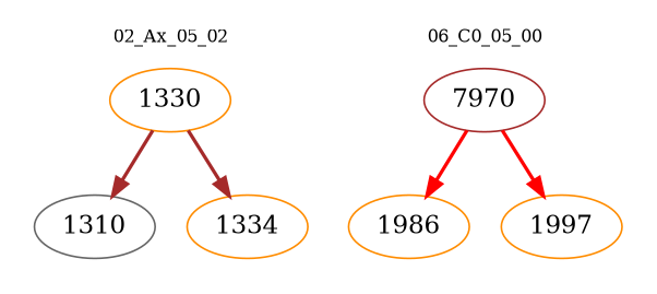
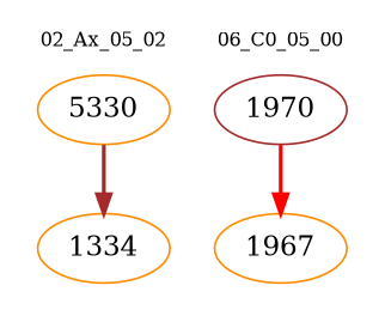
  digraph {
    node [color=darkorange]
    edge [color=brown style=bold]
-   n1 [label=1330]
-   n2 [color=gray40 label=1310]
+   n1 [label=5330]
    n3 [label=1334]
-   n4 [color=brown label=7970]
-   n5 [label=1986]
-   n6 [label=1997]
+   n4 [color=brown label=1970]
+   n6 [label=1967]
    subgraph cluster_1 {
      color=white
      fontsize=10
      label="02_Ax_05_02"
      n1
-     n2
      n3
    }
    subgraph cluster_2 {
      color=white
      fontsize=10
      label="06_C0_05_00"
      n4
-     n5
      n6
    }
-   n1 -> n2
    n1 -> n3
-   n4 -> n5 [color=red]
    n4 -> n6 [color=red]
  }
